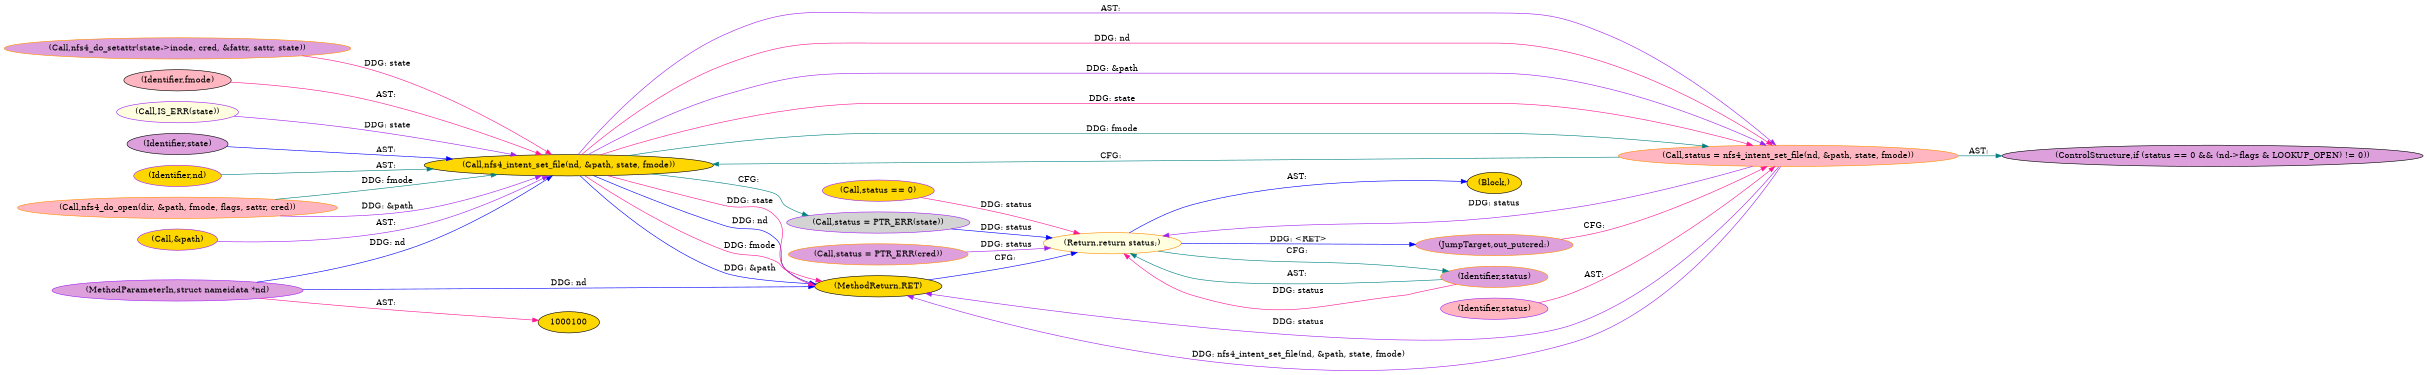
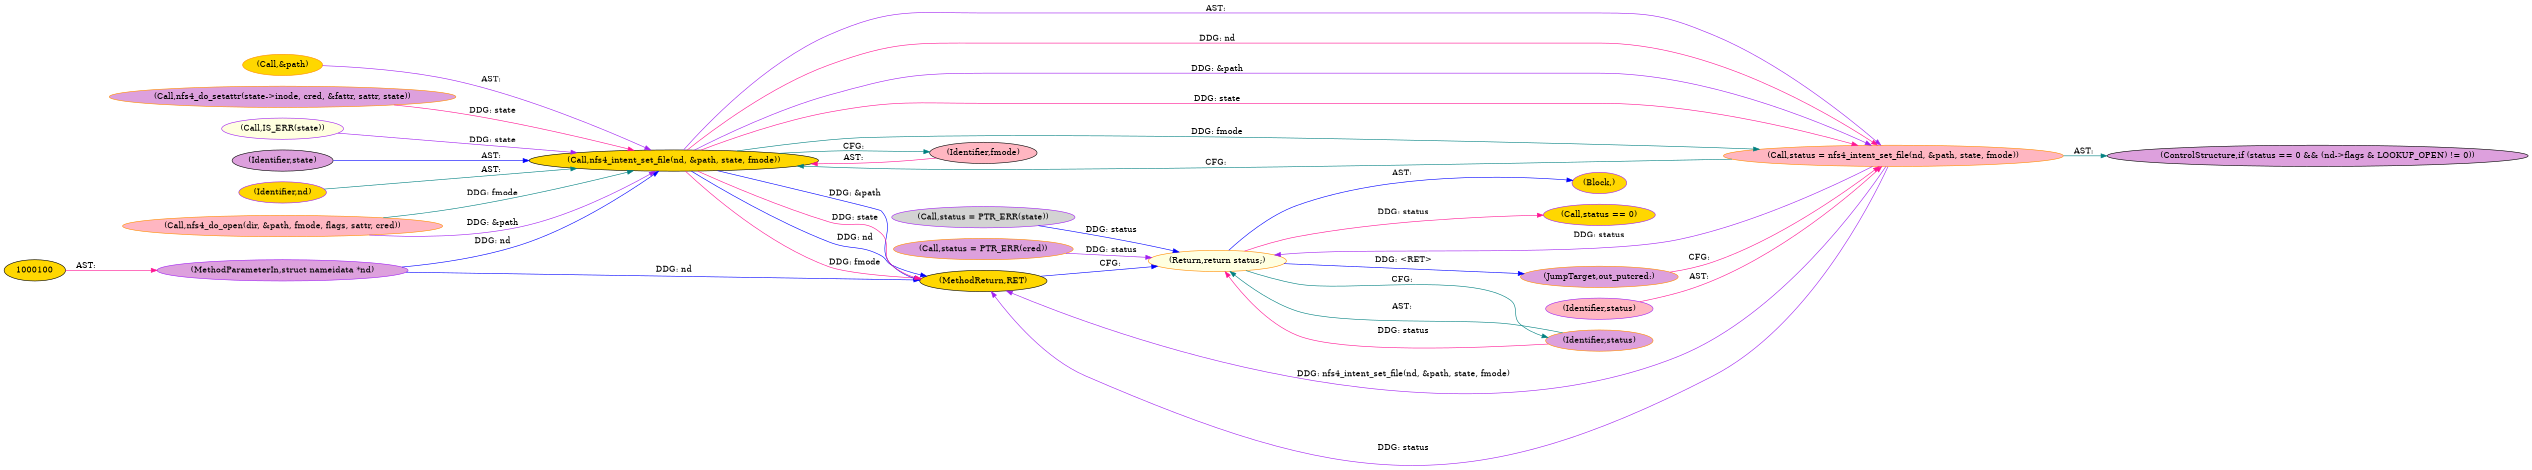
  digraph {
    fontname="DejaVu Serif"
    rankdir=LR
    node [color=purple fillcolor=plum fontname="DejaVu Serif" style=filled]
    edge [color=deeppink fontname="DejaVu Serif"]
    n1 [label="(MethodParameterIn,struct nameidata *nd)"]
    n2 [color=black fillcolor=gold label="(Call,nfs4_intent_set_file(nd, &path, state, fmode))"]
    n3 [color=black fillcolor=gold label="(MethodReturn,RET)"]
    1000100 [color=black fillcolor=gold]
    n5 [color=darkorange fillcolor=lightpink label="(Call,status = nfs4_intent_set_file(nd, &path, state, fmode))"]
    n6 [color=black fillcolor=lightpink label="(Identifier,fmode)"]
    n7 [color=darkorange fillcolor=lightyellow label="(Return,return status;)"]
    n8 [color=black label="(ControlStructure,if (status == 0 && (nd->flags & LOOKUP_OPEN) != 0))"]
    n9 [color=darkorange label="(Identifier,status)"]
-   n10 [color=black fillcolor=gold label="(Block,)"]
+   n10 [fillcolor=gold label="(Block,)"]
    n11 [color=darkorange label="(JumpTarget,out_putcred:)"]
    n12 [fillcolor=lightyellow label="(Call,IS_ERR(state))"]
    n13 [color=darkorange label="(Call,status = PTR_ERR(cred))"]
    n14 [color=black label="(Identifier,state)"]
    n15 [fillcolor=gold label="(Call,status == 0)"]
    n16 [fillcolor=lightgrey label="(Call,status = PTR_ERR(state))"]
    n17 [fillcolor=gold label="(Identifier,nd)"]
    n18 [color=darkorange fillcolor=lightpink label="(Call,nfs4_do_open(dir, &path, fmode, flags, sattr, cred))"]
    n19 [fillcolor=lightpink label="(Identifier,status)"]
-   n20 [fillcolor=gold label="(Call,&path)"]
+   n20 [color=darkorange fillcolor=gold label="(Call,&path)"]
    n21 [color=darkorange label="(Call,nfs4_do_setattr(state->inode, cred, &fattr, sattr, state))"]
    n1 -> n2 [color=blue label="DDG: nd"]
    n1 -> n3 [color=blue label="DDG: nd"]
-   n1 -> 1000100 [label="AST: "]
+   1000100 -> n1 [label="AST: "]
    n2 -> n3 [color=blue label="DDG: nd"]
    n2 -> n3 [label="DDG: fmode"]
    n2 -> n3 [color=blue label="DDG: &path"]
    n2 -> n3 [label="DDG: state"]
    n2 -> n5 [color=purple label="AST: "]
    n2 -> n5 [label="DDG: nd"]
    n2 -> n5 [color=purple label="DDG: &path"]
    n2 -> n5 [label="DDG: state"]
    n2 -> n5 [color=teal label="DDG: fmode"]
-   n2 -> n16 [color=teal label="CFG: "]
+   n2 -> n6 [color=teal label="CFG: "]
    n3 -> n7 [color=blue label="CFG: "]
    n5 -> n2 [color=teal label="CFG: "]
    n5 -> n3 [color=purple label="DDG: status"]
    n5 -> n3 [color=purple label="DDG: nfs4_intent_set_file(nd, &path, state, fmode)"]
    n5 -> n7 [color=purple label="DDG: status"]
    n5 -> n8 [color=teal label="AST: "]
    n6 -> n2 [label="AST: "]
    n7 -> n9 [color=teal label="CFG: "]
    n7 -> n10 [color=blue label="AST: "]
    n7 -> n11 [color=blue label="DDG: <RET>"]
    n9 -> n7 [color=teal label="AST: "]
    n9 -> n7 [label="DDG: status"]
    n11 -> n5 [label="CFG: "]
    n12 -> n2 [color=purple label="DDG: state"]
    n13 -> n7 [color=purple label="DDG: status"]
    n14 -> n2 [color=blue label="AST: "]
-   n15 -> n7 [label="DDG: status"]
+   n7 -> n15 [label="DDG: status"]
    n16 -> n7 [color=blue label="DDG: status"]
    n17 -> n2 [color=teal label="AST: "]
    n18 -> n2 [color=purple label="DDG: &path"]
    n18 -> n2 [color=teal label="DDG: fmode"]
    n19 -> n5 [label="AST: "]
    n20 -> n2 [color=purple label="AST: "]
    n21 -> n2 [label="DDG: state"]
  }
